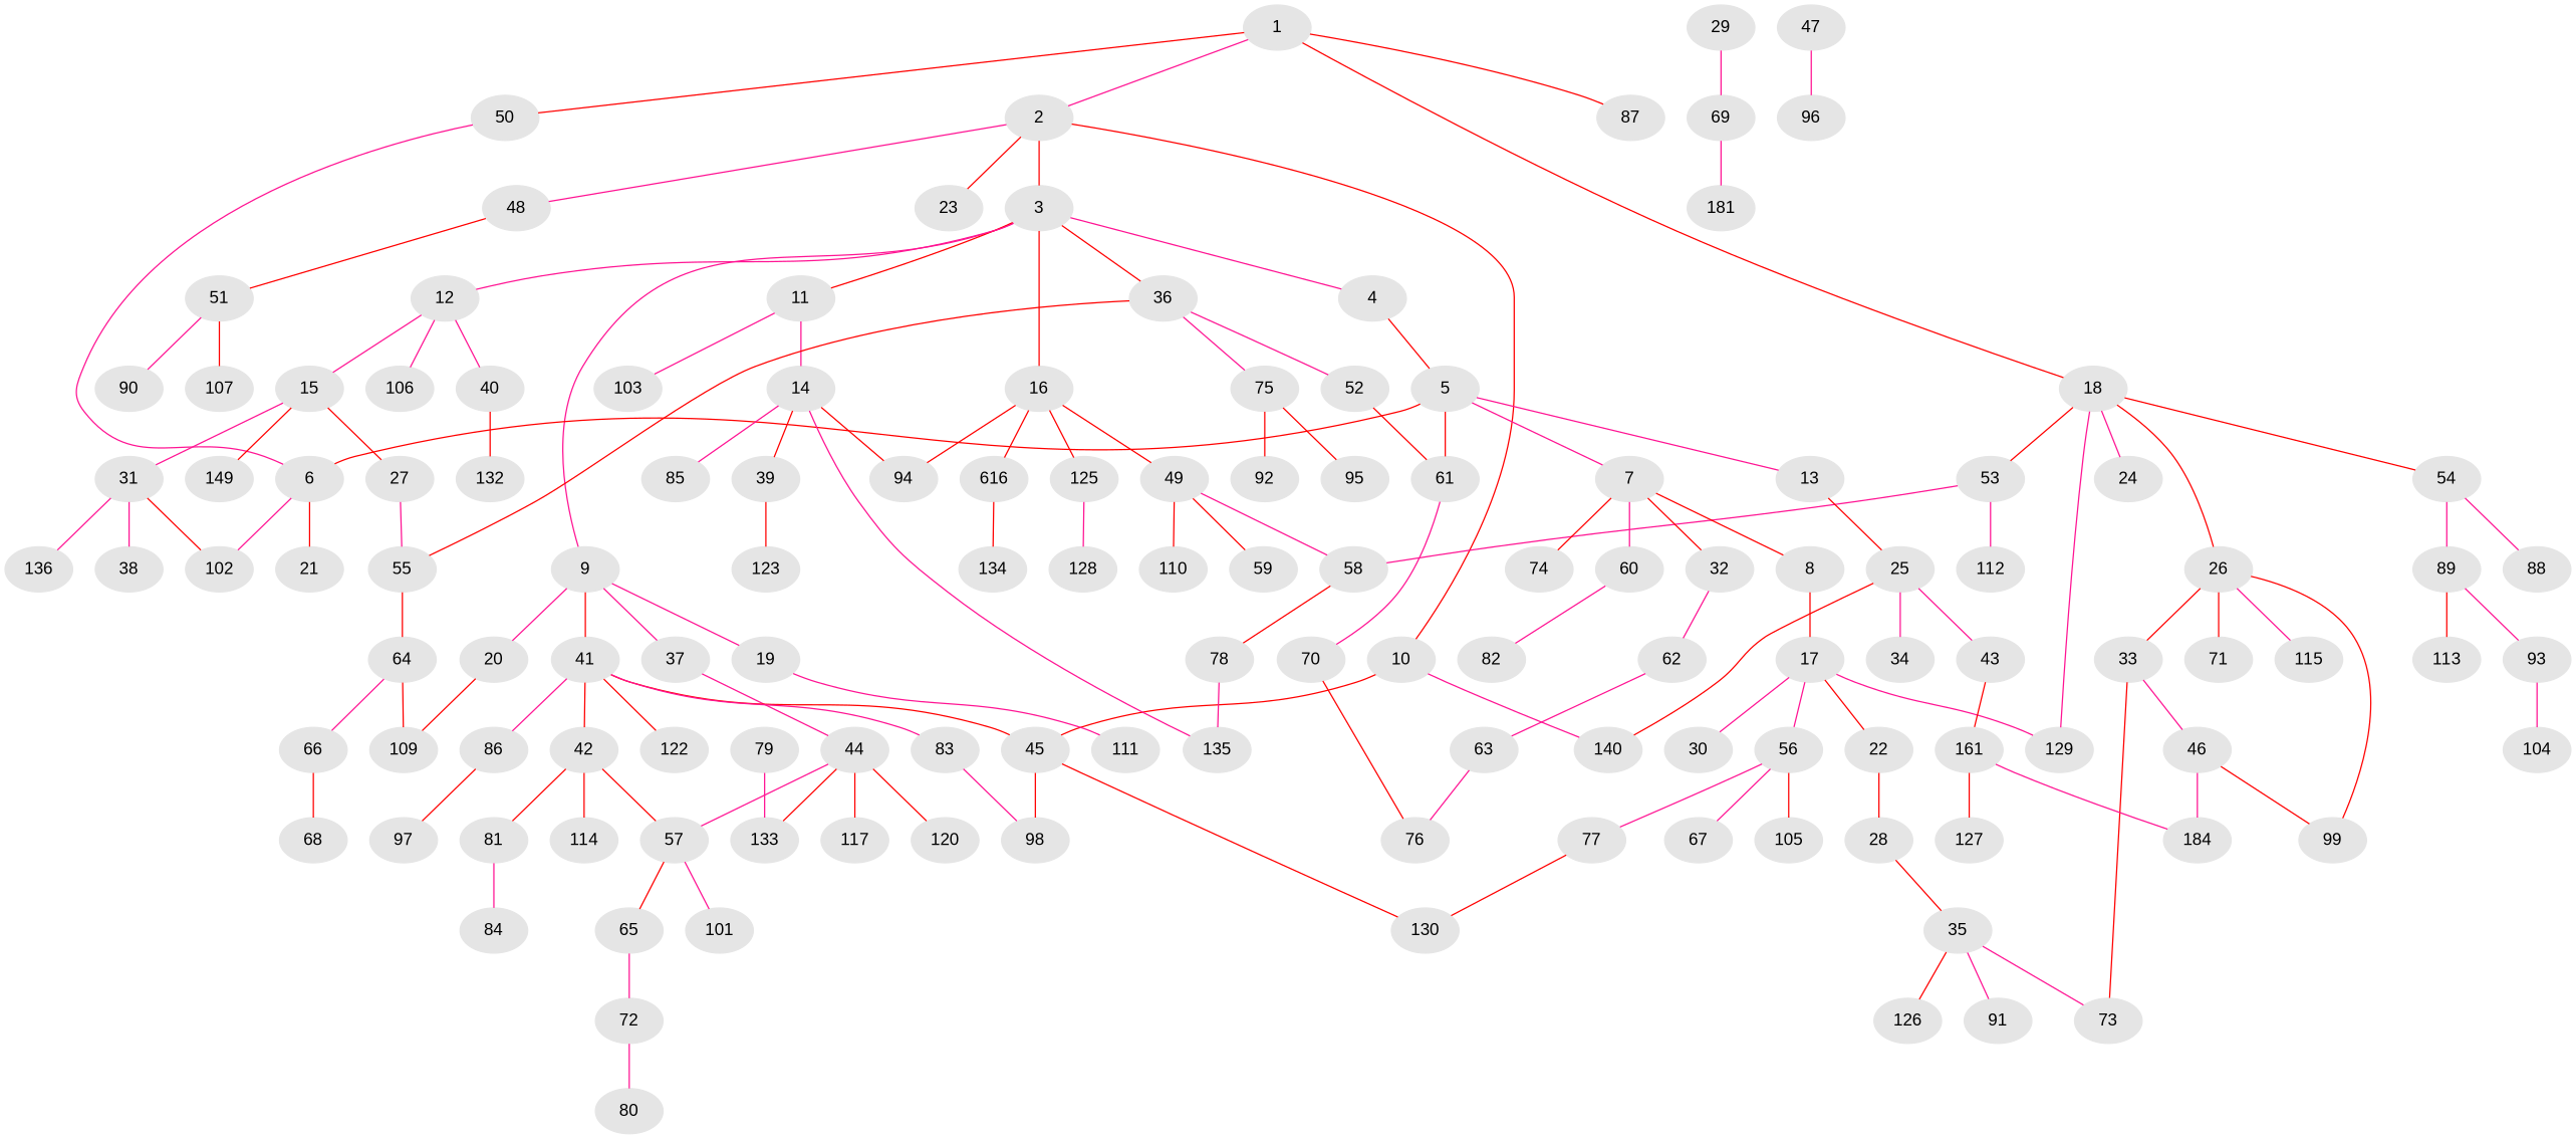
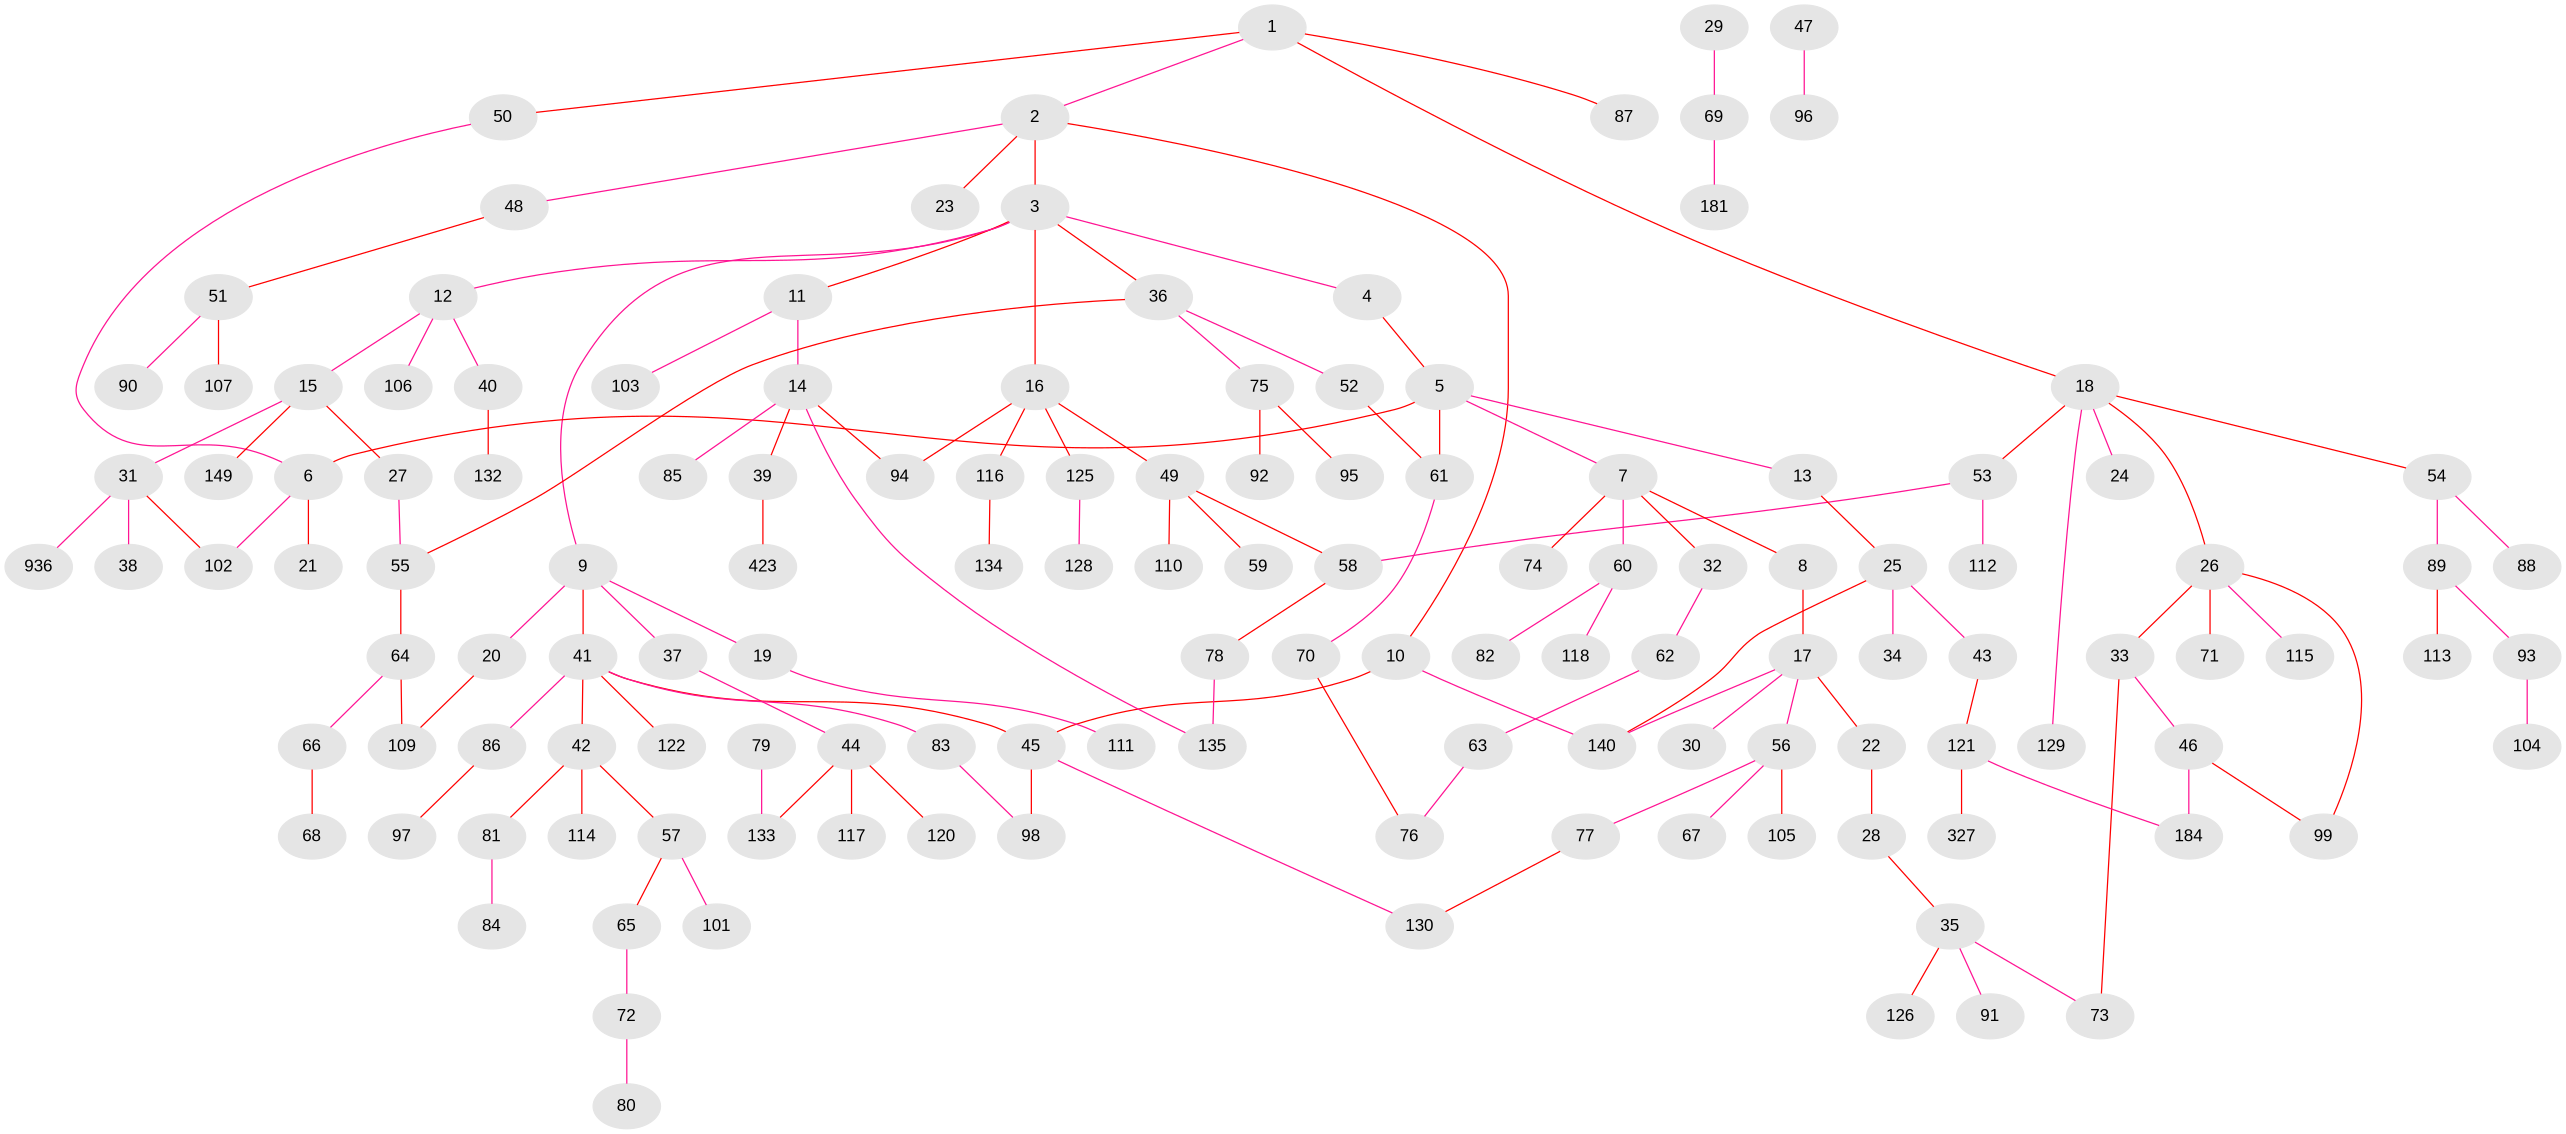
  graph {
    fontname="Liberation Sans"
    node [color=gray90 fontname="Liberation Sans" style=filled]
    edge [color=red fontname="Liberation Sans"]
    1
    2
    18
    50
    87
    3
    10
    23
    48
    129
    24
    26
    53
    54
    6
    4
    9
    11
    12
    16
    36
    45
    n23 [label=140]
    51
    5
    19
    20
    37
    41
    14
    103
    15
    40
    106
    94
    49
-   116 [label=616]
+   116
    125
    55
    52
    75
    7
    13
    61
    21
    102
    8
    32
    60
    74
    25
    29
    69
    70
    17
    62
    82
+   118
    63
    22
    30
    56
    111
    109
    44
    42
    83
    86
    122
    98
    130
    39
    85
    135
    27
    31
    n77 [label=149]
    132
    34
    43
-   123
+   123 [label=423]
    38
-   136
+   136 [label=936]
    58
    59
    110
    134
    128
    28
    67
    77
    105
    33
    71
    99
    115
    112
    88
    89
    35
    47
    96
-   121 [label=161]
+   121
    46
    73
    64
    91
    126
    n109 [label=181]
    n110 [label=184]
    92
    95
    57
    117
    120
    133
    81
    114
    97
    65
    101
    84
-   127
+   127 [label=327]
    79
    90
    107
    78
    93
    113
    66
    72
    76
    68
    80
    104
    1 -- 2 [color=deeppink]
    1 -- 18
    1 -- 50
    1 -- 87
    2 -- 3
    2 -- 10
    2 -- 23
    2 -- 48 [color=deeppink]
    18 -- 129 [color=deeppink]
    18 -- 24 [color=deeppink]
    18 -- 26
    18 -- 53
    18 -- 54
    50 -- 6 [color=deeppink]
    3 -- 4 [color=deeppink]
    3 -- 9 [color=deeppink]
    3 -- 11
    3 -- 12 [color=deeppink]
    3 -- 16
    3 -- 36
    10 -- 45
    10 -- n23 [color=deeppink]
    48 -- 51
    26 -- 33
    26 -- 71
    26 -- 99
    26 -- 115 [color=deeppink]
    53 -- 58 [color=deeppink]
    53 -- 112 [color=deeppink]
    54 -- 88 [color=deeppink]
    54 -- 89 [color=deeppink]
    6 -- 21
    6 -- 102 [color=deeppink]
    4 -- 5
    9 -- 19 [color=deeppink]
    9 -- 20 [color=deeppink]
    9 -- 37 [color=deeppink]
    9 -- 41
    11 -- 14 [color=deeppink]
    11 -- 103 [color=deeppink]
    12 -- 15 [color=deeppink]
    12 -- 40 [color=deeppink]
    12 -- 106 [color=deeppink]
    16 -- 94
    16 -- 49
    16 -- 116
    16 -- 125
    36 -- 55
    36 -- 52 [color=deeppink]
    36 -- 75 [color=deeppink]
    45 -- 98
-   45 -- 130
+   45 -- 130 [color=deeppink]
    51 -- 90 [color=deeppink]
    51 -- 107
    5 -- 6
    5 -- 7 [color=deeppink]
    5 -- 13 [color=deeppink]
    5 -- 61
    19 -- 111 [color=deeppink]
    20 -- 109
    37 -- 44 [color=deeppink]
    41 -- 45
    41 -- 42
    41 -- 83 [color=deeppink]
    41 -- 86 [color=deeppink]
    41 -- 122
    14 -- 94
    14 -- 39
    14 -- 85 [color=deeppink]
    14 -- 135 [color=deeppink]
    15 -- 27
    15 -- 31 [color=deeppink]
    15 -- n77
    40 -- 132
-   49 -- 58 [color=deeppink]
+   49 -- 58
    49 -- 59
    49 -- 110
    116 -- 134
    125 -- 128 [color=deeppink]
    55 -- 64
    52 -- 61
    75 -- 92
    75 -- 95
    7 -- 8
    7 -- 32
    7 -- 60 [color=deeppink]
    7 -- 74
    13 -- 25
    61 -- 70 [color=deeppink]
    8 -- 17
    32 -- 62 [color=deeppink]
    60 -- 82 [color=deeppink]
+   60 -- 118 [color=deeppink]
    25 -- n23
    25 -- 34 [color=deeppink]
    25 -- 43 [color=deeppink]
    29 -- 69 [color=deeppink]
    69 -- n109 [color=deeppink]
    70 -- 76
-   17 -- 129 [color=deeppink]
+   17 -- n23 [color=deeppink]
    17 -- 22
    17 -- 30 [color=deeppink]
    17 -- 56 [color=deeppink]
    62 -- 63 [color=deeppink]
    63 -- 76 [color=deeppink]
    22 -- 28
    56 -- 67 [color=deeppink]
    56 -- 77 [color=deeppink]
    56 -- 105
-   44 -- 57 [color=deeppink]
    44 -- 117
    44 -- 120
    44 -- 133
    42 -- 57
    42 -- 81
    42 -- 114
    83 -- 98 [color=deeppink]
    86 -- 97
    39 -- 123
    27 -- 55 [color=deeppink]
    31 -- 102
    31 -- 38 [color=deeppink]
    31 -- 136 [color=deeppink]
    43 -- 121
    58 -- 78
    28 -- 35
    77 -- 130
    33 -- 46 [color=deeppink]
    33 -- 73
    89 -- 93 [color=deeppink]
    89 -- 113
    35 -- 73 [color=deeppink]
    35 -- 91 [color=deeppink]
    35 -- 126
    47 -- 96 [color=deeppink]
    121 -- n110 [color=deeppink]
    121 -- 127
    46 -- 99
    46 -- n110 [color=deeppink]
    64 -- 109
    64 -- 66 [color=deeppink]
    57 -- 65
    57 -- 101 [color=deeppink]
    81 -- 84 [color=deeppink]
    65 -- 72 [color=deeppink]
    79 -- 133 [color=deeppink]
    78 -- 135 [color=deeppink]
    93 -- 104 [color=deeppink]
    66 -- 68
    72 -- 80 [color=deeppink]
  }
